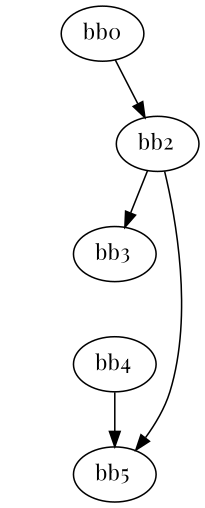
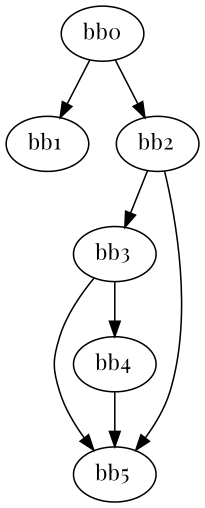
  digraph {
    fontname="Playfair Display"
    node [fontname="Playfair Display"]
    edge [fontname="Playfair Display"]
    n1 [label="bb0\l"]
+   n2 [label="bb1\l"]
    n3 [label="bb2\l"]
    n4 [label="bb3\l"]
    n5 [label="bb5\l"]
    n6 [label="bb4\l"]
+   n1 -> n2
    n1 -> n3
    n3 -> n4
    n3 -> n5
+   n4 -> n5
+   n4 -> n6
    n6 -> n5
  }
